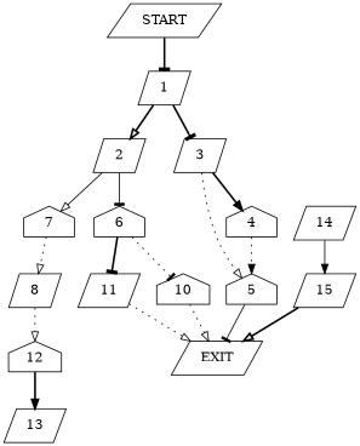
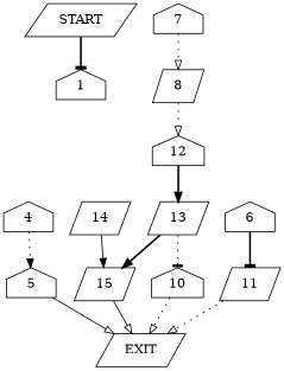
  digraph {
    node [shape=parallelogram]
    edge [arrowhead=onormal style=bold]
    n1 [label=START]
-   1
-   2
-   3
+   1 [shape=house]
    n5 [label=EXIT]
    6 [shape=house]
    7 [shape=house]
    4 [shape=house]
    5 [shape=house]
    10 [shape=house]
    11
    8
    12 [shape=house]
    13
    15
    14
    n1 -> 1 [arrowhead=tee]
-   1 -> 2
-   1 -> 3 [arrowhead=tee]
-   2 -> 6 [arrowhead=tee style=solid]
-   2 -> 7 [style=solid]
-   3 -> 4 [arrowhead=normal]
-   3 -> 5 [style=dotted]
-   6 -> 10 [arrowhead=tee style=dotted]
+   13 -> 10 [arrowhead=tee style=dotted]
    6 -> 11 [arrowhead=tee]
    7 -> 8 [style=dotted]
    4 -> 5 [arrowhead=normal style=dotted]
-   5 -> n5 [arrowhead=tee style=solid]
+   5 -> n5 [style=solid]
    10 -> n5 [style=dotted]
    11 -> n5 [style=dotted]
    8 -> 12 [style=dotted]
    12 -> 13 [arrowhead=normal]
-   15 -> n5
+   13 -> 15 [arrowhead=normal]
+   15 -> n5 [style=solid]
    14 -> 15 [arrowhead=normal style=solid]
  }
